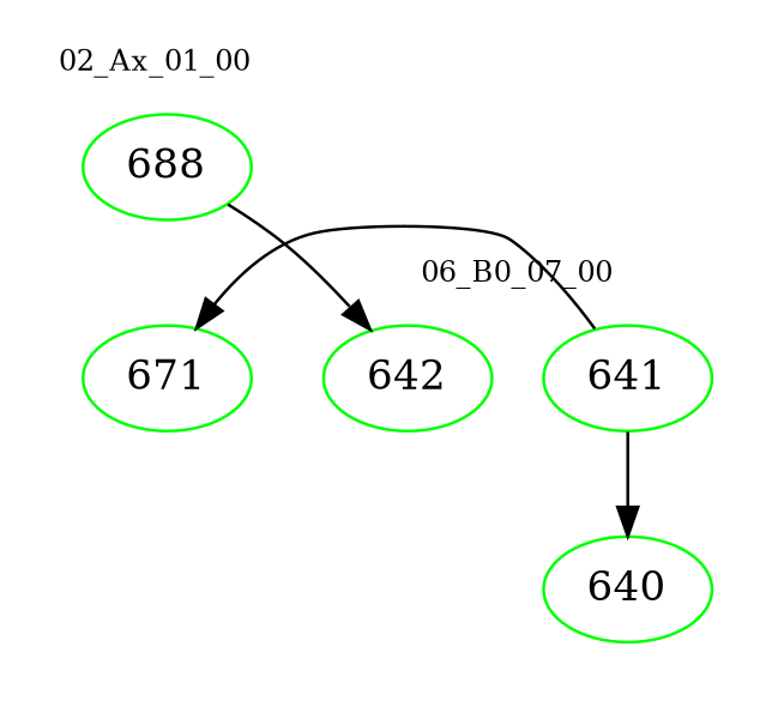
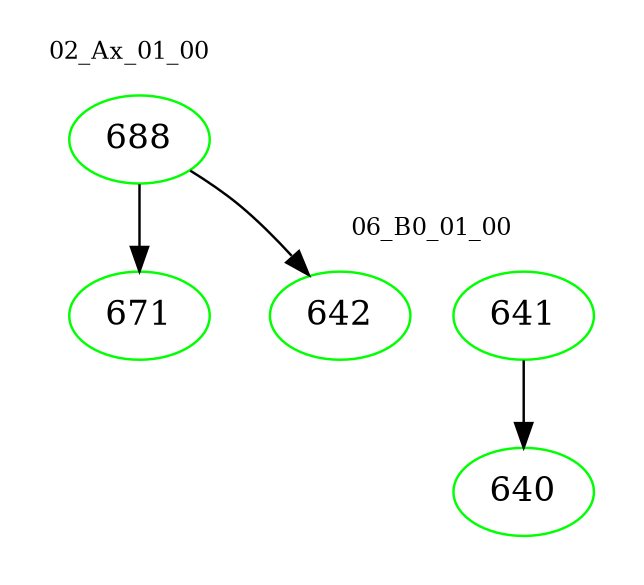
  digraph {
    node [color=green]
    edge [color=black]
    n1 [label=688]
    n2 [label=671]
    n3 [label=641]
    n4 [label=640]
    n5 [label=642]
    subgraph cluster_1 {
      color=white
      fontsize=10
      label="02_Ax_01_00"
      n1
      n2
    }
    subgraph cluster_2 {
      color=white
      fontsize=10
-     label="06_B0_07_00"
+     label="06_B0_01_00"
      n3
      n4
      n5
    }
-   n3 -> n2
+   n1 -> n2
    n1 -> n5
    n3 -> n4
  }
